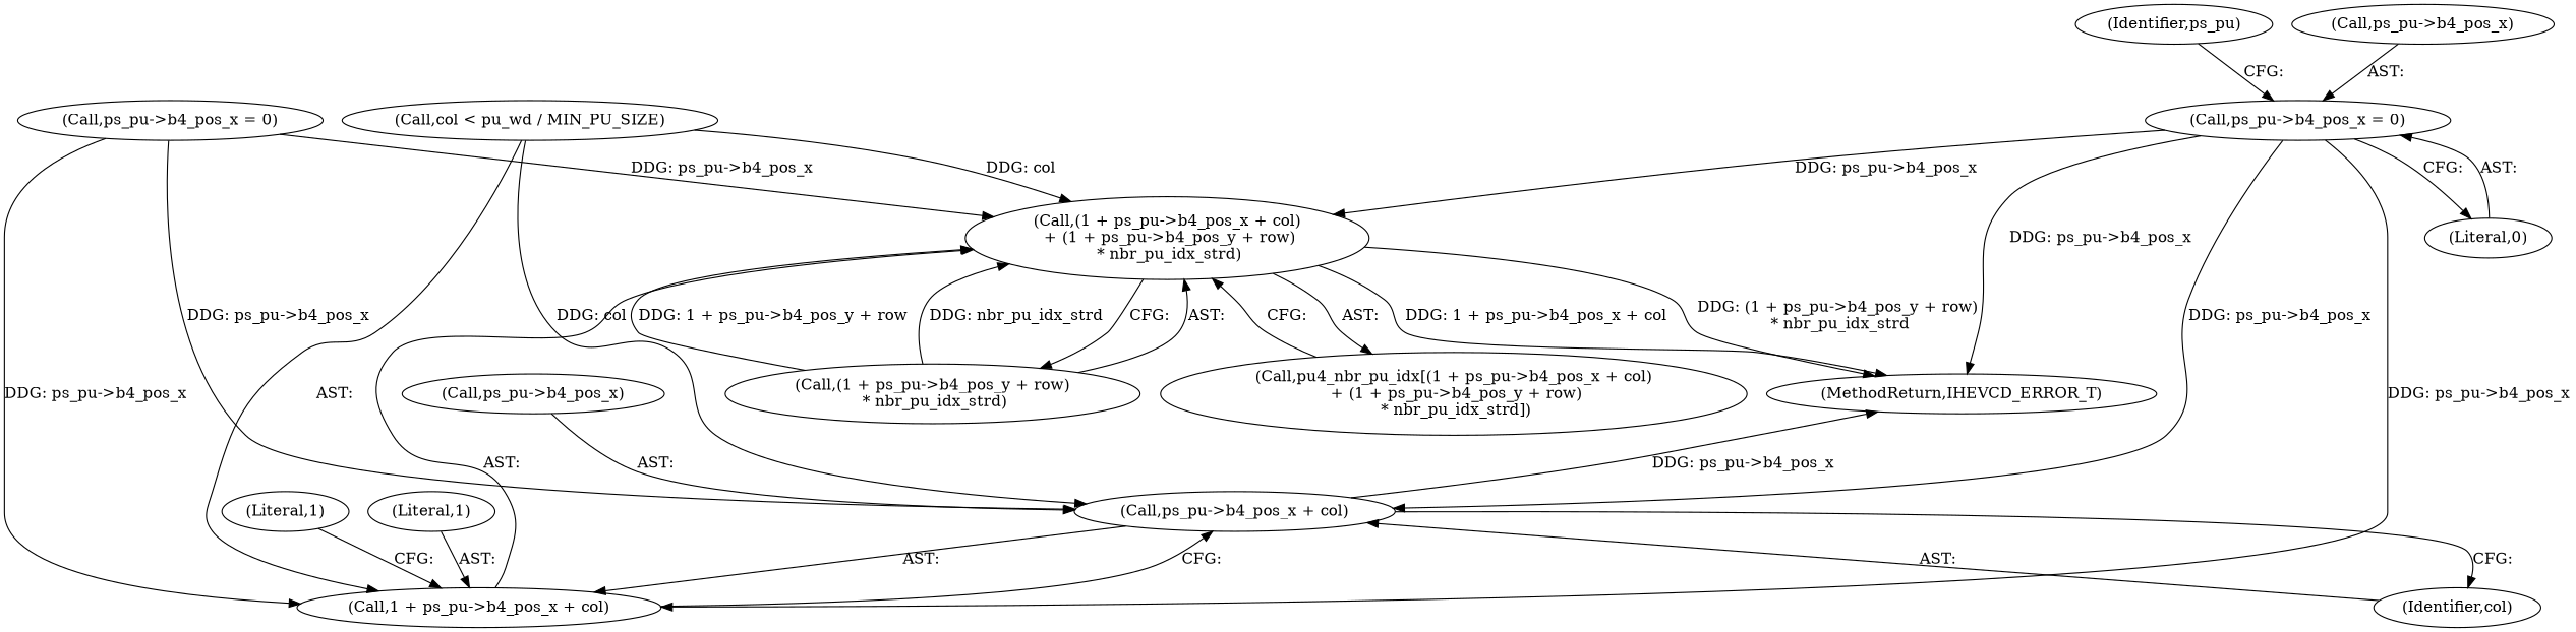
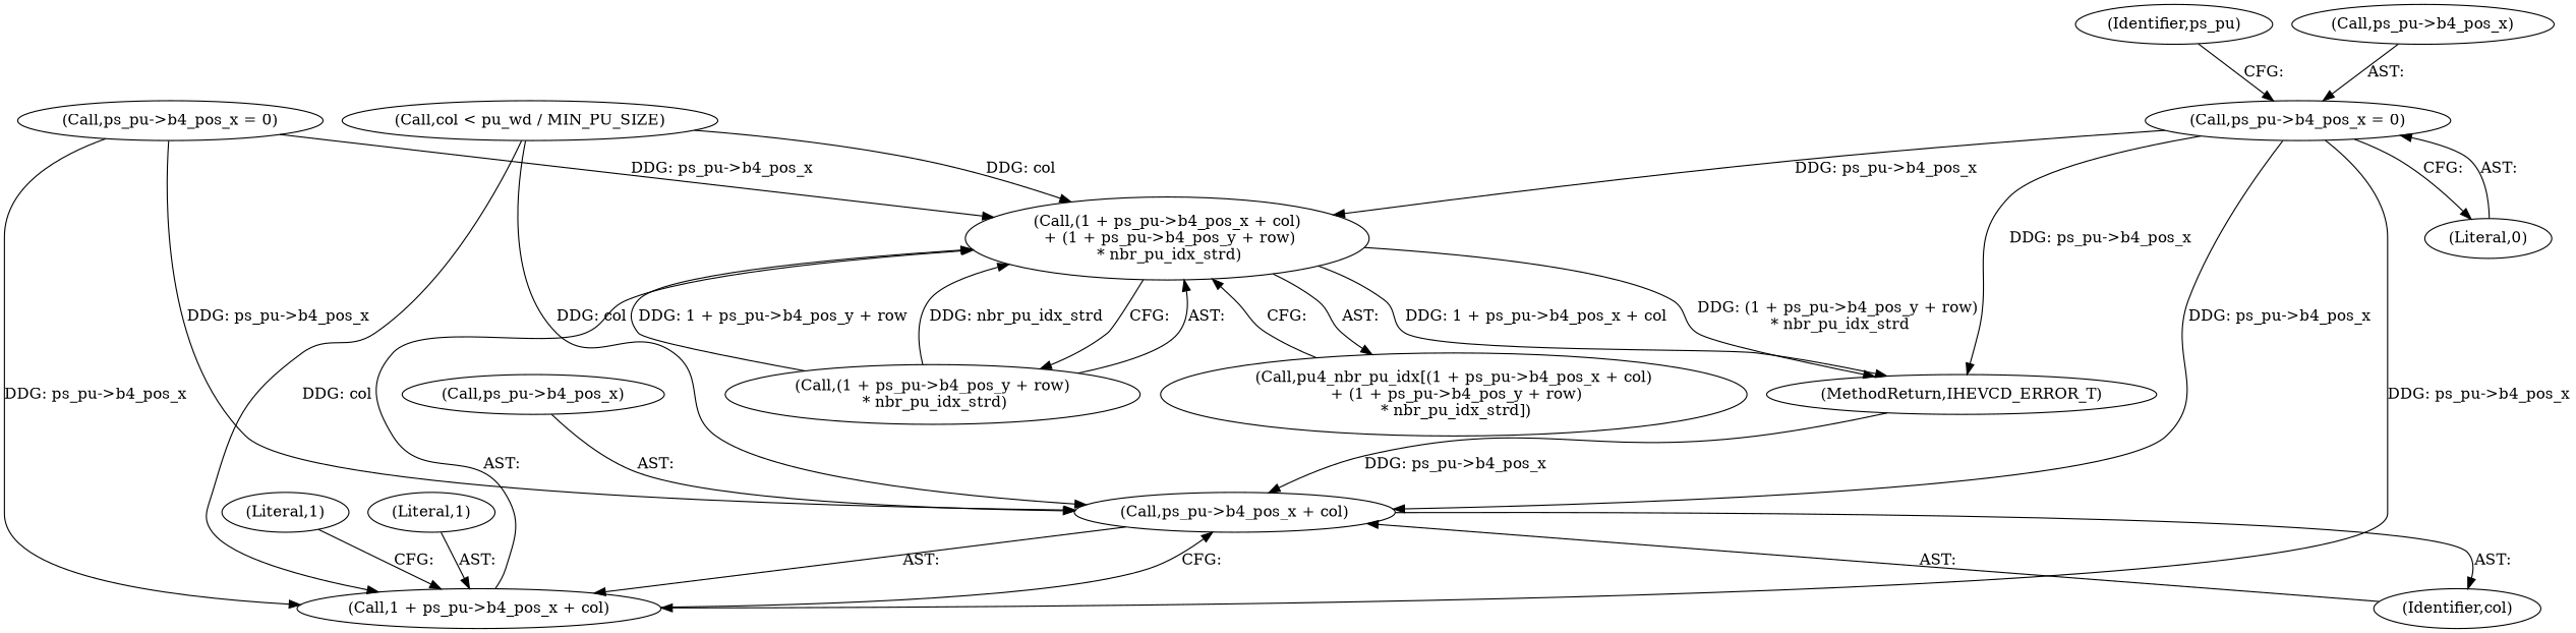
  digraph {
    n1 [label="(Call,ps_pu->b4_pos_x = 0)"]
    n2 [label="(Call,(1 + ps_pu->b4_pos_x + col)\n + (1 + ps_pu->b4_pos_y + row)\n * nbr_pu_idx_strd)"]
    n3 [label="(Call,1 + ps_pu->b4_pos_x + col)"]
    n4 [label="(Call,ps_pu->b4_pos_x + col)"]
    n5 [label="(Literal,0)"]
    n6 [label="(MethodReturn,IHEVCD_ERROR_T)"]
    n7 [label="(Call,(1 + ps_pu->b4_pos_y + row)\n * nbr_pu_idx_strd)"]
    n8 [label="(Call,pu4_nbr_pu_idx[(1 + ps_pu->b4_pos_x + col)\n + (1 + ps_pu->b4_pos_y + row)\n * nbr_pu_idx_strd])"]
    n9 [label="(Identifier,col)"]
    n10 [label="(Literal,1)"]
    n11 [label="(Call,col < pu_wd / MIN_PU_SIZE)"]
    n12 [label="(Call,ps_pu->b4_pos_x)"]
    n13 [label="(Identifier,ps_pu)"]
    n14 [label="(Literal,1)"]
    n15 [label="(Call,ps_pu->b4_pos_x)"]
    n16 [label="(Call,ps_pu->b4_pos_x = 0)"]
    n1 -> n2 [label="DDG: ps_pu->b4_pos_x"]
    n1 -> n3 [label="DDG: ps_pu->b4_pos_x"]
    n1 -> n4 [label="DDG: ps_pu->b4_pos_x"]
    n1 -> n5 [label="CFG: "]
    n1 -> n6 [label="DDG: ps_pu->b4_pos_x"]
    n2 -> n6 [label="DDG: (1 + ps_pu->b4_pos_y + row)\n * nbr_pu_idx_strd"]
    n2 -> n6 [label="DDG: 1 + ps_pu->b4_pos_x + col"]
    n2 -> n7 [label="CFG: "]
    n2 -> n8 [label="AST: "]
    n3 -> n2 [label="AST: "]
    n3 -> n4 [label="CFG: "]
    n4 -> n3 [label="AST: "]
-   n4 -> n6 [label="DDG: ps_pu->b4_pos_x"]
-   n4 -> n9 [label="CFG: "]
+   n6 -> n4 [label="DDG: ps_pu->b4_pos_x"]
+   n4 -> n9 [label="AST: "]
    n5 -> n1 [label="AST: "]
    n7 -> n2 [label="AST: "]
    n7 -> n2 [label="DDG: 1 + ps_pu->b4_pos_y + row"]
    n7 -> n2 [label="DDG: nbr_pu_idx_strd"]
    n8 -> n2 [label="CFG: "]
    n9 -> n4 [label="AST: "]
    n10 -> n3 [label="AST: "]
    n11 -> n2 [label="DDG: col"]
-   n11 -> n3 [label="AST: "]
+   n11 -> n3 [label="DDG: col"]
    n11 -> n4 [label="DDG: col"]
    n12 -> n4 [label="AST: "]
    n13 -> n1 [label="CFG: "]
    n14 -> n3 [label="CFG: "]
    n15 -> n1 [label="AST: "]
    n16 -> n2 [label="DDG: ps_pu->b4_pos_x"]
    n16 -> n3 [label="DDG: ps_pu->b4_pos_x"]
    n16 -> n4 [label="DDG: ps_pu->b4_pos_x"]
  }
